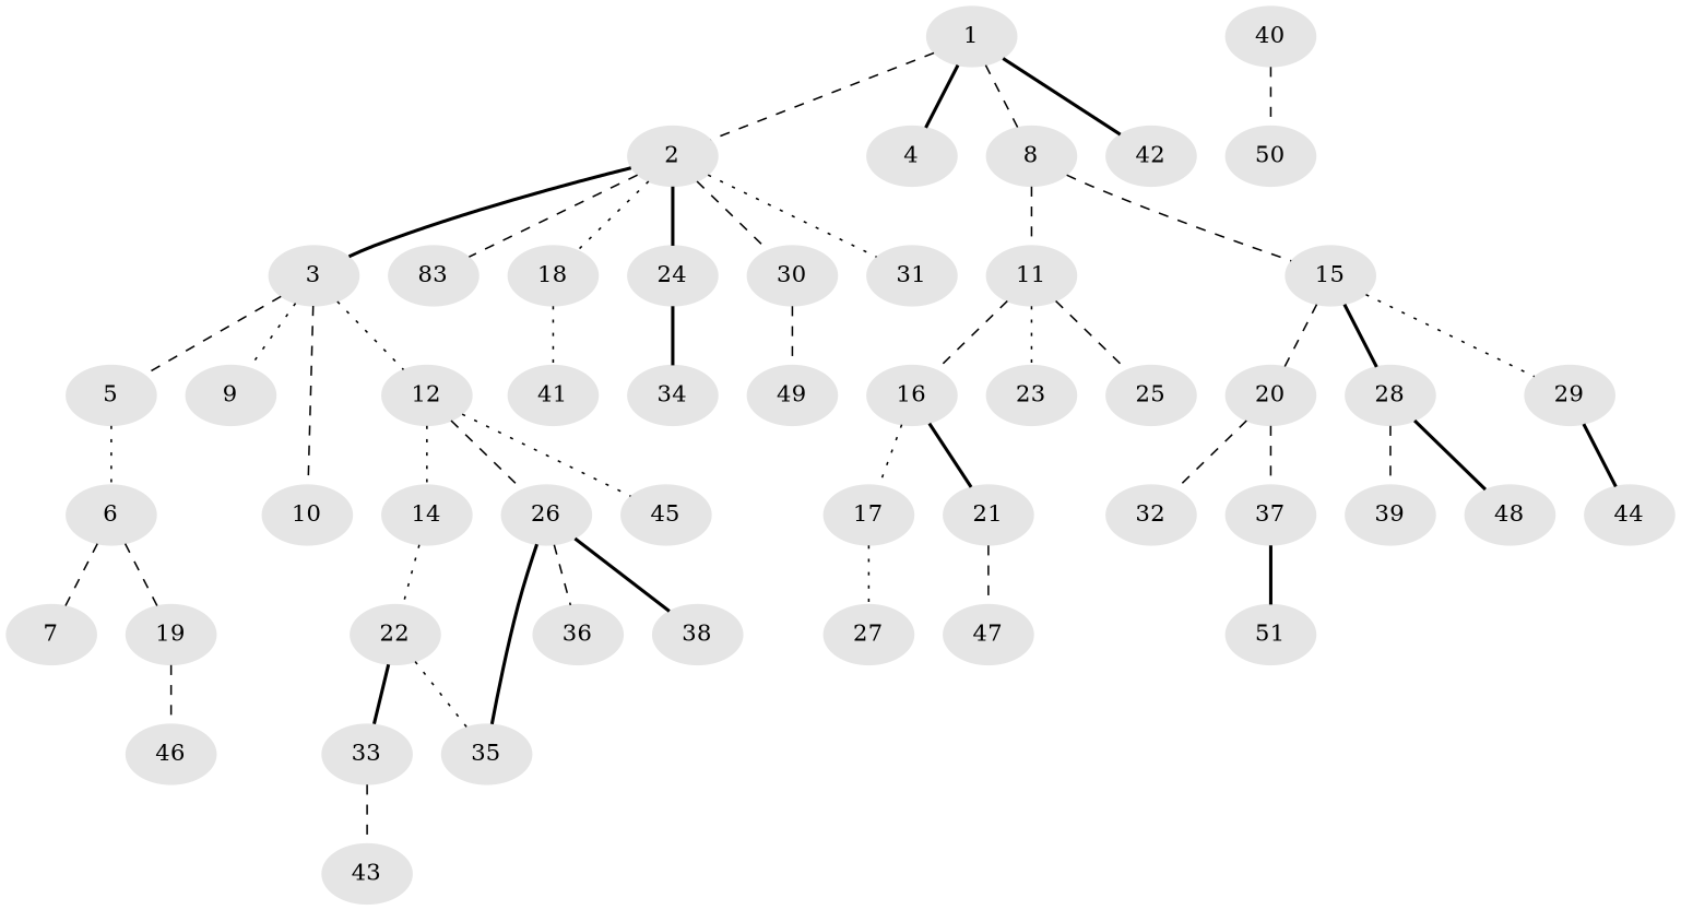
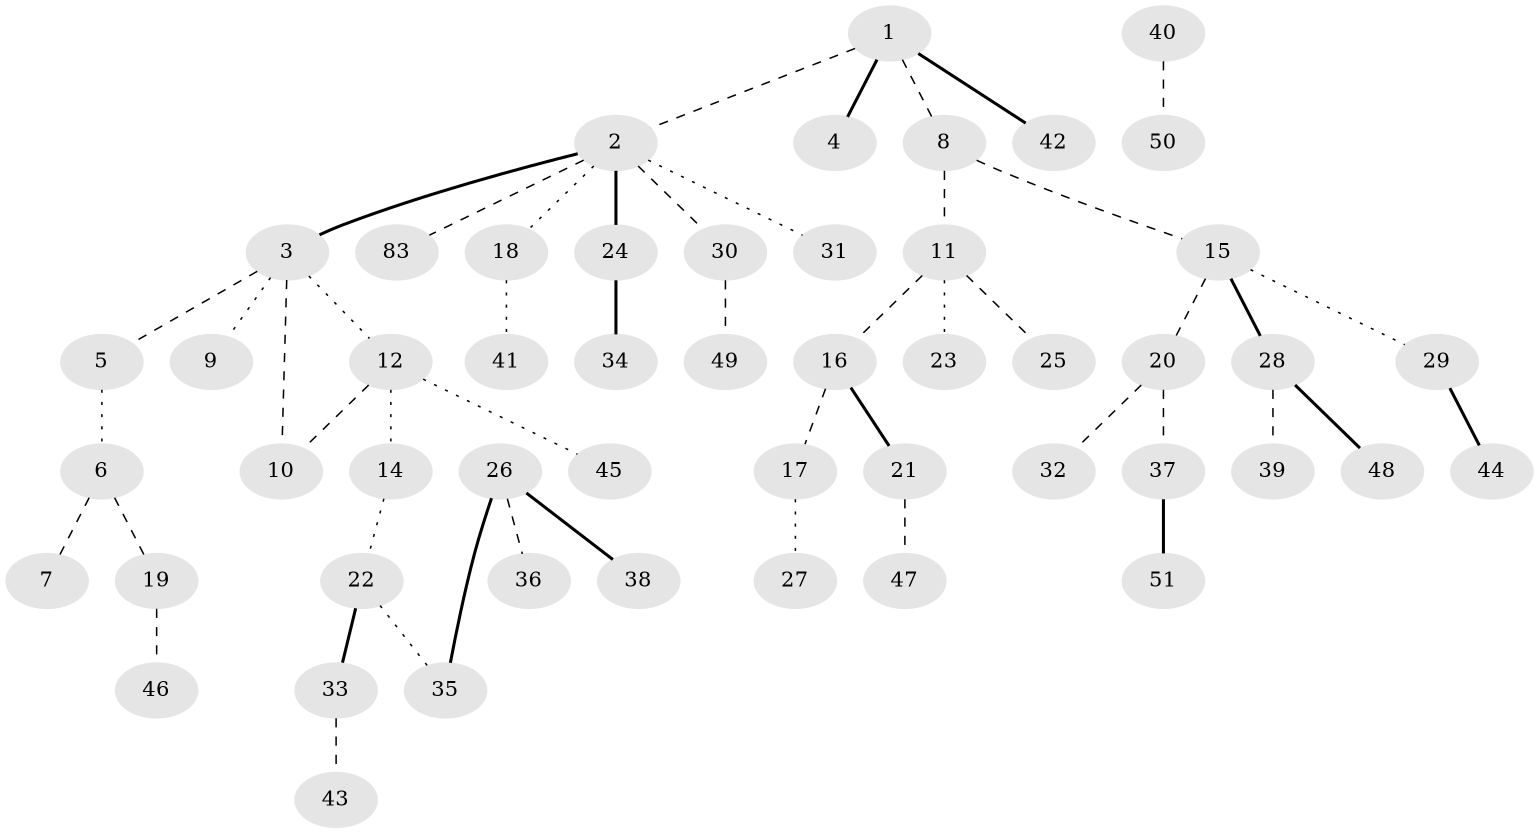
  graph {
    node [color=gray90 style=filled]
    edge [style=dashed]
    1
    2
    4
    8
    42
    3
    n7 [label=83]
    18
    24
    30
    31
    11
    15
    5
    9
    10
    12
    41
    34
    49
    6
    14
    26
    45
    7
    19
    46
    16
    23
    25
    20
    28
    29
    17
    21
    22
    35
    36
    38
    33
    32
    37
    39
    48
    44
    27
    47
    51
    43
    40
    50
    1 -- 2
    1 -- 4 [style=bold]
    1 -- 8
    1 -- 42 [style=bold]
    2 -- 3 [style=bold]
    2 -- n7
    2 -- 18 [style=dotted]
    2 -- 24 [style=bold]
    2 -- 30
    2 -- 31 [style=dotted]
    8 -- 11
    8 -- 15
    3 -- 5
    3 -- 9 [style=dotted]
    3 -- 10
    3 -- 12 [style=dotted]
    18 -- 41 [style=dotted]
    24 -- 34 [style=bold]
    30 -- 49
    11 -- 16
    11 -- 23 [style=dotted]
    11 -- 25
    15 -- 20
    15 -- 28 [style=bold]
    15 -- 29 [style=dotted]
    5 -- 6 [style=dotted]
    12 -- 14 [style=dotted]
-   12 -- 26
+   12 -- 10
    12 -- 45 [style=dotted]
    6 -- 7
    6 -- 19
    14 -- 22 [style=dotted]
    26 -- 35 [style=bold]
    26 -- 36
    26 -- 38 [style=bold]
    19 -- 46
-   16 -- 17 [style=dotted]
+   16 -- 17
    16 -- 21 [style=bold]
    20 -- 32
    20 -- 37
    28 -- 39
    28 -- 48 [style=bold]
    29 -- 44 [style=bold]
    17 -- 27 [style=dotted]
    21 -- 47
    22 -- 35 [style=dotted]
    22 -- 33 [style=bold]
    33 -- 43
    37 -- 51 [style=bold]
    40 -- 50
  }
